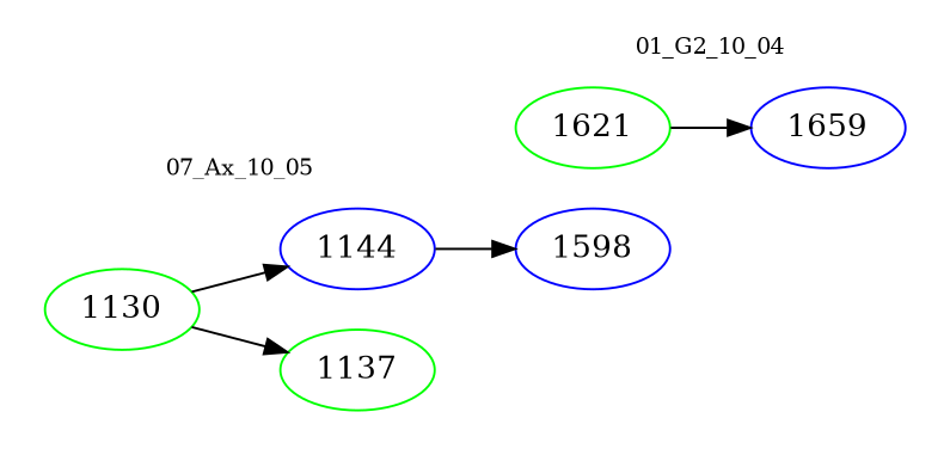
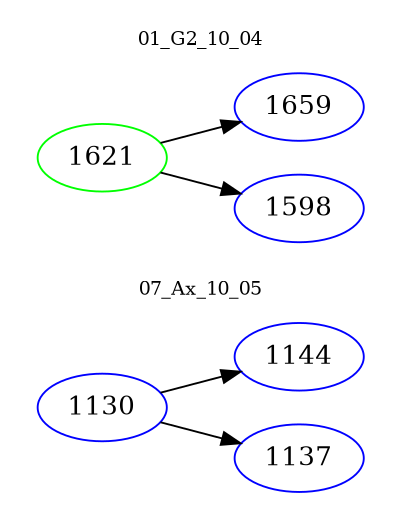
  digraph {
    rankdir=LR
    node [color=blue]
    edge [color=black]
-   n1 [color=green label=1130]
-   n2 [color=green label=1137]
+   n1 [label=1130]
+   n2 [label=1137]
    n3 [label=1144]
    n4 [color=green label=1621]
    n5 [label=1598]
    n6 [label=1659]
    subgraph cluster_1 {
      color=white
      fontsize=10
      label="07_Ax_10_05"
      n1
      n2
      n3
    }
    subgraph cluster_2 {
      color=white
      fontsize=10
      label="01_G2_10_04"
      n4
      n5
      n6
    }
    n1 -> n2
    n1 -> n3
-   n3 -> n5
+   n4 -> n5
    n4 -> n6
  }
